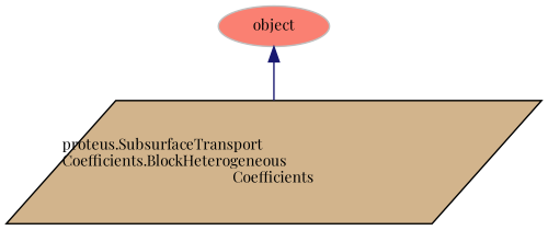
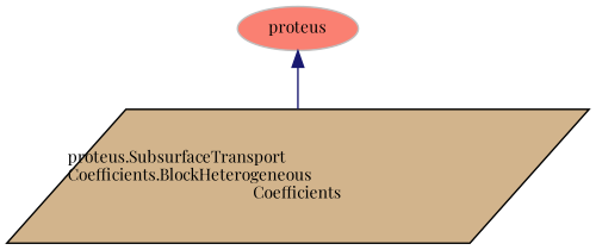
  digraph {
    fontname="Playfair Display"
    node [fontname="Playfair Display" fontsize=10 style=filled]
    n1 [color=black fillcolor=tan fontcolor=black height=0.2 label="proteus.SubsurfaceTransport\lCoefficients.BlockHeterogeneous\lCoefficients" shape=parallelogram width=0.4]
-   n2 [color=grey75 fillcolor=salmon height=0.2 label=object shape=ellipse width=0.4]
+   n2 [color=grey75 fillcolor=salmon height=0.2 label=proteus shape=ellipse width=0.4]
    n2 -> n1 [color=midnightblue dir=back fontname="Playfair Display" fontsize=10 labelfontname=Helvetica labelfontsize=10 style=solid]
  }
